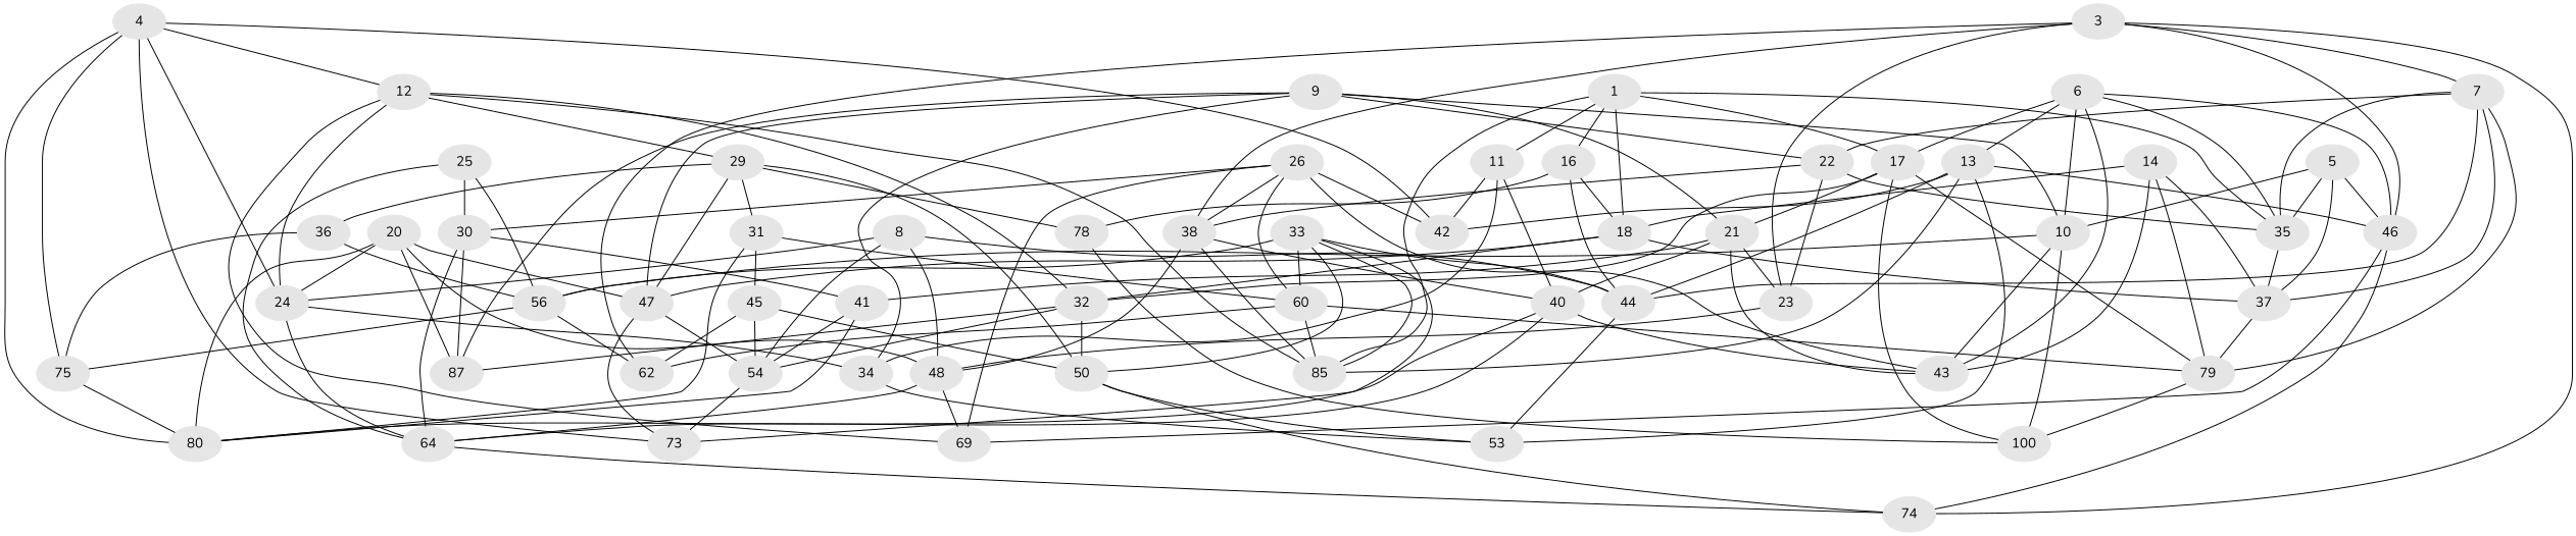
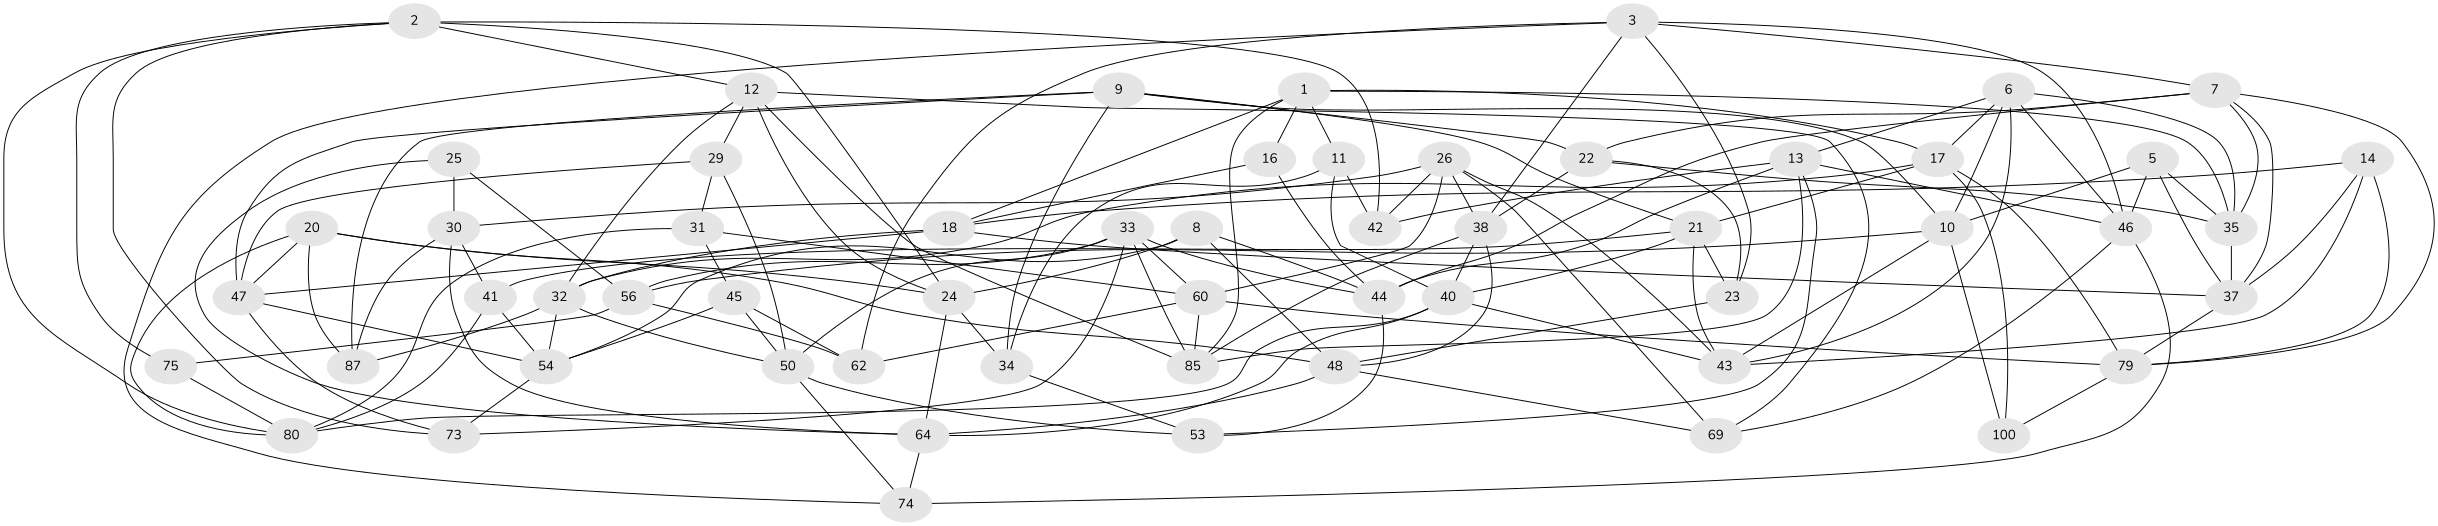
  graph {
    fontname=Nunito
    node [color=gray90 fontname=Nunito style=filled]
    edge [fontname=Nunito]
    1 [super="+97"]
    11
    16
    17 [super="+70"]
    18 [super="+77"]
    35 [super="+61"]
    85 [super="+93"]
    42
    34
    40 [super="+63"]
-   78
    44 [super="+99"]
    79 [super="+81"]
    21 [super="+96"]
    100
    32 [super="+39"]
    37 [super="+83"]
    47 [super="+59"]
    30 [super="+88"]
    87
    41
    64 [super="+82"]
    62 [super="+67"]
    3 [super="+49"]
    7 [super="+65"]
    23
    38 [super="+76"]
    46 [super="+91"]
    74
    22 [super="+57"]
    48 [super="+51"]
    69
-   4 [super="+55"]
+   4 [super="+55" label=2]
    12 [super="+98"]
    24 [super="+27"]
    73
    75
    80 [super="+89"]
    29 [super="+71"]
    10 [super="+58"]
    43 [super="+68"]
    56 [super="+84"]
    5
    6 [super="+66"]
    13 [super="+15"]
    53 [super="+95"]
    8
    54 [super="+90"]
    9 [super="+19"]
-   36
    31
    50 [super="+86"]
    14
    20 [super="+52"]
    25
    26 [super="+72"]
    60 [super="+94"]
    45
    33 [super="+92"]
    1 -- 11
    1 -- 16
    1 -- 17
    1 -- 18
    1 -- 35
    1 -- 85
    11 -- 42
    11 -- 34
    11 -- 40
    16 -- 18
-   16 -- 78
    16 -- 44
    17 -- 79
    17 -- 21
    17 -- 100
    17 -- 32
    18 -- 32
    18 -- 37
    18 -- 47
    35 -- 37
    34 -- 53
    40 -- 64
    40 -- 80
    40 -- 43
-   78 -- 100
    44 -- 53
    79 -- 100
    21 -- 40
    21 -- 41
    21 -- 23
    21 -- 43
    32 -- 87
    32 -- 54
    32 -- 50
    37 -- 79
    47 -- 73
    47 -- 54
    30 -- 87
    30 -- 41
    30 -- 64
    41 -- 80
    41 -- 54
    64 -- 74
    3 -- 62
    3 -- 7
    3 -- 23
    3 -- 38
    3 -- 46
    3 -- 74
    7 -- 35
    7 -- 44
    7 -- 79
    7 -- 37
    7 -- 22
    23 -- 48
    38 -- 85
    38 -- 40
    38 -- 48
    46 -- 74
    46 -- 69
    22 -- 35
    22 -- 23
    22 -- 38
    48 -- 64
    48 -- 69
    4 -- 42
    4 -- 12
    4 -- 24
    4 -- 73
    4 -- 75
    4 -- 80
    12 -- 85
    12 -- 32
    12 -- 69
    12 -- 24
    12 -- 29
    24 -- 34
    24 -- 64
    75 -- 80
-   29 -- 78
    29 -- 47
-   29 -- 36
    29 -- 31
    29 -- 50
    10 -- 100
    10 -- 43
    10 -- 56
    56 -- 62
    56 -- 75
    5 -- 35
    5 -- 37
    5 -- 46
    5 -- 10
    6 -- 17
    6 -- 35
    6 -- 46
    6 -- 10
    6 -- 43
    6 -- 13
    13 -- 85
    13 -- 42
    13 -- 44
    13 -- 46
    13 -- 53
    8 -- 44
    8 -- 48
    8 -- 24
    8 -- 54
    54 -- 73
    9 -- 34
    9 -- 21
    9 -- 47
    9 -- 87
    9 -- 22
    9 -- 10
-   36 -- 75
-   36 -- 56
    31 -- 80
    31 -- 60
    31 -- 45
    50 -- 74
    50 -- 53
    14 -- 18
    14 -- 79
    14 -- 37
    14 -- 43
    20 -- 47
    20 -- 87
    20 -- 48
    20 -- 24
    20 -- 80
    25 -- 30
    25 -- 64
    25 -- 56
    26 -- 42
    26 -- 30
    26 -- 38
    26 -- 69
    26 -- 43
    26 -- 60
    60 -- 85
    60 -- 79
    60 -- 62
    45 -- 62
    45 -- 54
    45 -- 50
    33 -- 85
    33 -- 44
    33 -- 73
    33 -- 56
    33 -- 50
    33 -- 60
  }
